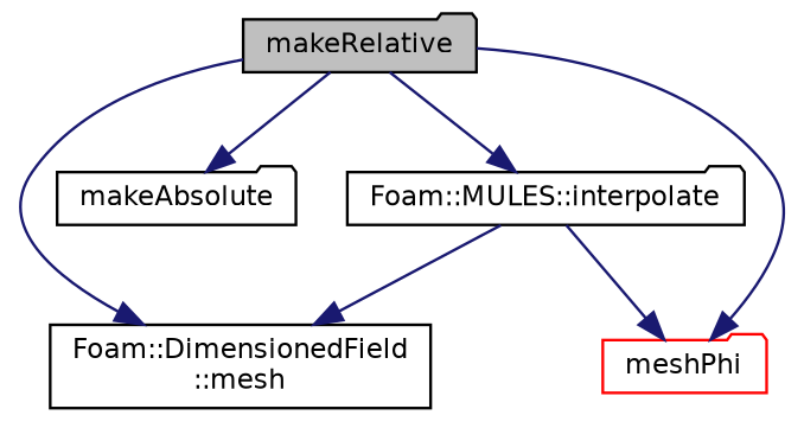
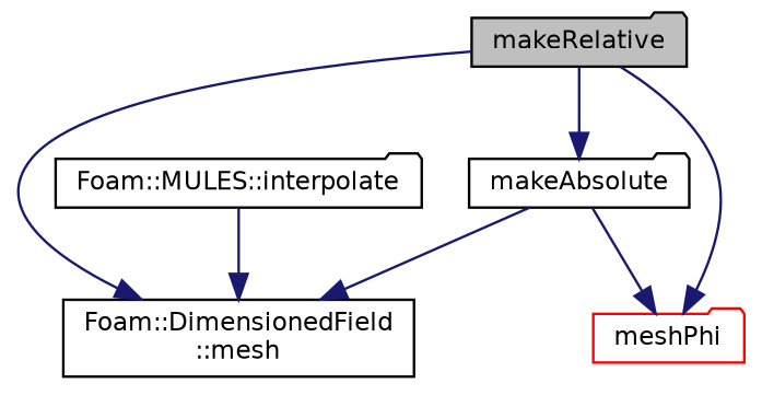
  digraph {
    rankdir=TB
    node [color=black fontname=Helvetica fontsize=10 shape=folder]
    edge [color=midnightblue fontname=Helvetica fontsize=10 labelfontname=Helvetica labelfontsize=10 style=solid]
    n1 [fillcolor=grey75 fontcolor=black height=0.2 label=makeRelative style=filled width=0.4]
    n2 [height=0.2 label="Foam::MULES::interpolate" width=0.4]
    n3 [height=0.2 label=makeAbsolute width=0.4]
    n4 [height=0.2 label="Foam::DimensionedField\l::mesh" shape=box width=0.4]
    n5 [color=red height=0.2 label=meshPhi width=0.4]
-   n1 -> n2
    n1 -> n3
    n1 -> n4
    n1 -> n5
    n2 -> n4
-   n2 -> n5
+   n3 -> n4
+   n3 -> n5
  }
